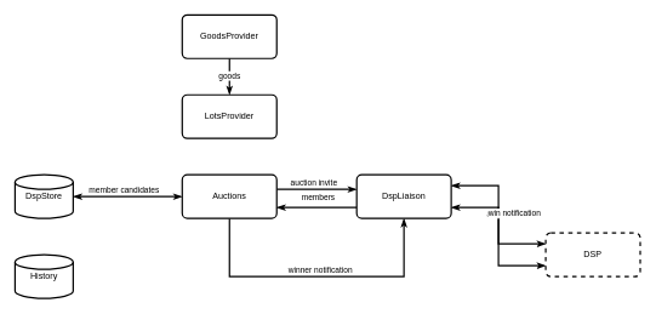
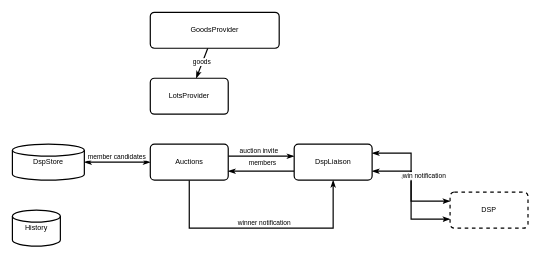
  <mxCell id="0" />
  <mxCell id="1" parent="0" />
  <mxCell id="2" value="" style="edgeStyle=none;rounded=0;orthogonalLoop=1;jettySize=auto;html=1;startArrow=none;startFill=0;endArrow=classicThin;endFill=1;strokeWidth=2;" edge="1" parent="1" source="4" target="5"><mxGeometry relative="1" as="geometry" /></mxCell>
  <mxCell id="3" value="goods" style="edgeLabel;html=1;align=center;verticalAlign=middle;resizable=0;points=[];" vertex="1" connectable="0" parent="2"><mxGeometry x="-0.08" y="-1" relative="1" as="geometry"><mxPoint as="offset" /></mxGeometry></mxCell>
- <mxCell id="4" value="GoodsProvider" style="rounded=1;whiteSpace=wrap;html=1;absoluteArcSize=1;arcSize=14;strokeWidth=2;" vertex="1" parent="1"><mxGeometry x="250" y="20" width="130" height="60" as="geometry" /></mxCell>
+ <mxCell id="4" value="GoodsProvider" style="rounded=1;whiteSpace=wrap;html=1;absoluteArcSize=1;arcSize=14;strokeWidth=2;" vertex="1" parent="1"><mxGeometry x="250" y="20" width="215" height="60" as="geometry" /></mxCell>
  <mxCell id="5" value="LotsProvider" style="rounded=1;whiteSpace=wrap;html=1;absoluteArcSize=1;arcSize=14;strokeWidth=2;" vertex="1" parent="1"><mxGeometry x="250" y="130" width="130" height="60" as="geometry" /></mxCell>
  <mxCell id="6" value="" style="rounded=0;orthogonalLoop=1;jettySize=auto;html=1;strokeWidth=2;endArrow=classicThin;endFill=1;exitX=1;exitY=0.25;exitDx=0;exitDy=0;entryX=0;entryY=0.25;entryDx=0;entryDy=0;" edge="1" parent="1"><mxGeometry relative="1" as="geometry"><mxPoint x="380" y="260" as="sourcePoint" /><mxPoint x="490" y="260" as="targetPoint" /></mxGeometry></mxCell>
  <mxCell id="7" value="auction invite" style="edgeLabel;html=1;align=center;verticalAlign=middle;resizable=0;points=[];" vertex="1" connectable="0" parent="6"><mxGeometry x="-0.12" y="1" relative="1" as="geometry"><mxPoint x="2" y="-9" as="offset" /></mxGeometry></mxCell>
  <mxCell id="8" style="rounded=0;orthogonalLoop=1;jettySize=auto;html=1;entryX=1;entryY=0.5;entryDx=0;entryDy=0;entryPerimeter=0;strokeWidth=2;startArrow=classicThin;startFill=1;endArrow=classicThin;endFill=1;" edge="1" parent="1" source="12" target="13"><mxGeometry relative="1" as="geometry" /></mxCell>
  <mxCell id="9" value="member candidates" style="edgeLabel;html=1;align=center;verticalAlign=middle;resizable=0;points=[];" vertex="1" connectable="0" parent="8"><mxGeometry x="0.185" y="-3" relative="1" as="geometry"><mxPoint x="8.97" y="-7" as="offset" /></mxGeometry></mxCell>
  <mxCell id="10" style="edgeStyle=orthogonalEdgeStyle;rounded=0;orthogonalLoop=1;jettySize=auto;html=1;exitX=0.5;exitY=1;exitDx=0;exitDy=0;startArrow=none;startFill=0;endArrow=classicThin;endFill=1;strokeWidth=2;entryX=0.5;entryY=1;entryDx=0;entryDy=0;" edge="1" parent="1" source="12" target="20"><mxGeometry relative="1" as="geometry"><mxPoint x="315" y="420" as="targetPoint" /><Array as="points"><mxPoint x="315" y="380" /><mxPoint x="555" y="380" /></Array></mxGeometry></mxCell>
  <mxCell id="11" value="winner notification" style="edgeLabel;html=1;align=center;verticalAlign=middle;resizable=0;points=[];" vertex="1" connectable="0" parent="10"><mxGeometry x="-0.224" relative="1" as="geometry"><mxPoint x="49.79" y="-9.97" as="offset" /></mxGeometry></mxCell>
  <mxCell id="12" value="Auctions" style="rounded=1;whiteSpace=wrap;html=1;absoluteArcSize=1;arcSize=14;strokeWidth=2;" vertex="1" parent="1"><mxGeometry x="250" y="240" width="130" height="60" as="geometry" /></mxCell>
- <mxCell id="13" value="DspStore" style="strokeWidth=2;html=1;shape=mxgraph.flowchart.database;whiteSpace=wrap;" vertex="1" parent="1"><mxGeometry x="20" y="240" width="80" height="60" as="geometry" /></mxCell>
+ <mxCell id="13" value="DspStore" style="strokeWidth=2;html=1;shape=mxgraph.flowchart.database;whiteSpace=wrap;" vertex="1" parent="1"><mxGeometry x="20" y="240" width="120" height="60" as="geometry" /></mxCell>
  <mxCell id="14" value="History" style="strokeWidth=2;html=1;shape=mxgraph.flowchart.database;whiteSpace=wrap;" vertex="1" parent="1"><mxGeometry x="20" y="350" width="80" height="60" as="geometry" /></mxCell>
  <mxCell id="15" value="" style="edgeStyle=none;rounded=0;orthogonalLoop=1;jettySize=auto;html=1;startArrow=none;startFill=0;endArrow=classicThin;endFill=1;strokeWidth=2;entryX=1;entryY=0.75;entryDx=0;entryDy=0;exitX=0;exitY=0.75;exitDx=0;exitDy=0;" edge="1" parent="1" source="20" target="12"><mxGeometry relative="1" as="geometry"><mxPoint x="430" y="310" as="sourcePoint" /><mxPoint x="340" y="310" as="targetPoint" /></mxGeometry></mxCell>
  <mxCell id="16" value="members" style="edgeLabel;html=1;align=center;verticalAlign=middle;resizable=0;points=[];" vertex="1" connectable="0" parent="15"><mxGeometry x="-0.025" y="-1" relative="1" as="geometry"><mxPoint y="-14" as="offset" /></mxGeometry></mxCell>
  <mxCell id="17" value="aucton invite" style="edgeStyle=orthogonalEdgeStyle;rounded=0;orthogonalLoop=1;jettySize=auto;html=1;exitX=1;exitY=0.25;exitDx=0;exitDy=0;entryX=0;entryY=0.25;entryDx=0;entryDy=0;startArrow=classicThin;startFill=1;endArrow=classicThin;endFill=1;strokeWidth=2;" edge="1" parent="1" source="20" target="21"><mxGeometry y="15" relative="1" as="geometry"><mxPoint as="offset" /></mxGeometry></mxCell>
  <mxCell id="18" style="edgeStyle=orthogonalEdgeStyle;rounded=0;orthogonalLoop=1;jettySize=auto;html=1;exitX=1;exitY=0.75;exitDx=0;exitDy=0;entryX=0;entryY=0.75;entryDx=0;entryDy=0;startArrow=classicThin;startFill=1;endArrow=classicThin;endFill=1;strokeWidth=2;" edge="1" parent="1" source="20" target="21"><mxGeometry relative="1" as="geometry" /></mxCell>
  <mxCell id="19" value="win notification" style="edgeLabel;html=1;align=center;verticalAlign=middle;resizable=0;points=[];" vertex="1" connectable="0" parent="18"><mxGeometry x="-0.2" y="3" relative="1" as="geometry"><mxPoint x="18" y="-12" as="offset" /></mxGeometry></mxCell>
  <mxCell id="20" value="DspLiaison" style="rounded=1;whiteSpace=wrap;html=1;absoluteArcSize=1;arcSize=14;strokeWidth=2;" vertex="1" parent="1"><mxGeometry x="490" y="240" width="130" height="60" as="geometry" /></mxCell>
  <mxCell id="21" value="DSP" style="rounded=1;whiteSpace=wrap;html=1;absoluteArcSize=1;arcSize=14;strokeWidth=2;dashed=1;" vertex="1" parent="1"><mxGeometry x="750" y="320" width="130" height="60" as="geometry" /></mxCell>
